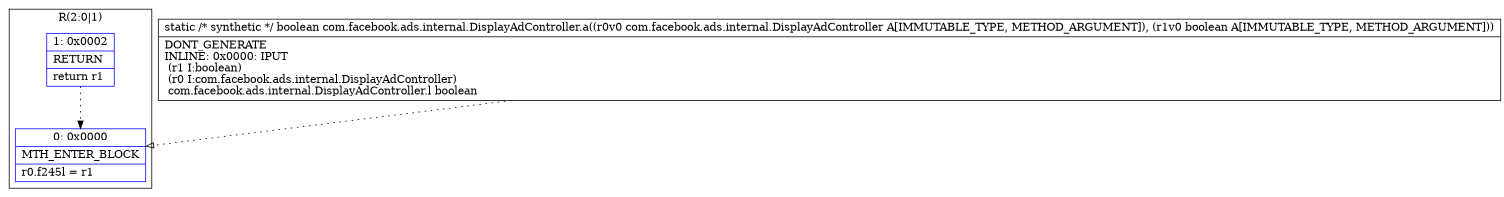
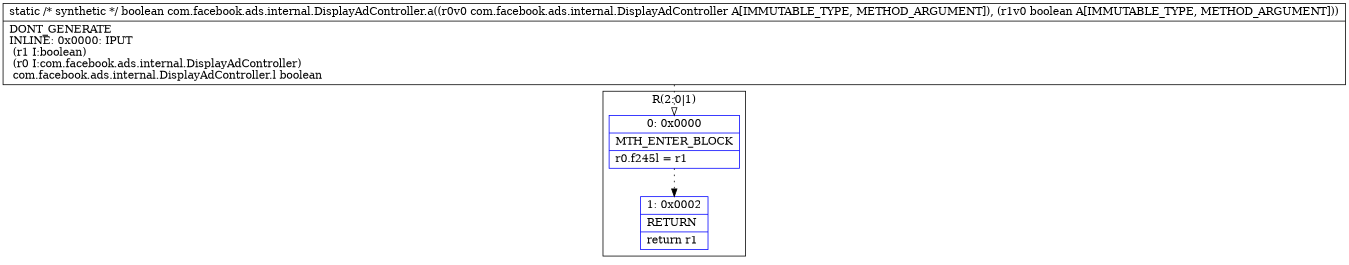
  digraph {
    node [color=blue shape=record]
    edge [style=dotted]
    n1 [label="{0\:\ 0x0000|MTH_ENTER_BLOCK\l|r0.f245l = r1\l}"]
    n2 [label="{1\:\ 0x0002|RETURN\l|return r1\l}"]
    n3 [label="{static \/* synthetic *\/ boolean com.facebook.ads.internal.DisplayAdController.a((r0v0 com.facebook.ads.internal.DisplayAdController A[IMMUTABLE_TYPE, METHOD_ARGUMENT]), (r1v0 boolean A[IMMUTABLE_TYPE, METHOD_ARGUMENT]))  | DONT_GENERATE\lINLINE: 0x0000: IPUT  \l  (r1 I:boolean)\l  (r0 I:com.facebook.ads.internal.DisplayAdController)\l com.facebook.ads.internal.DisplayAdController.l boolean\l}" color=""]
    subgraph cluster_1 {
      label="R(2:0|1)"
      n1
      n2
    }
-   n2 -> n1 [arrowhead=normal]
+   n1 -> n2 [arrowhead=normal]
    n3 -> n1 [arrowhead=onormal]
  }
